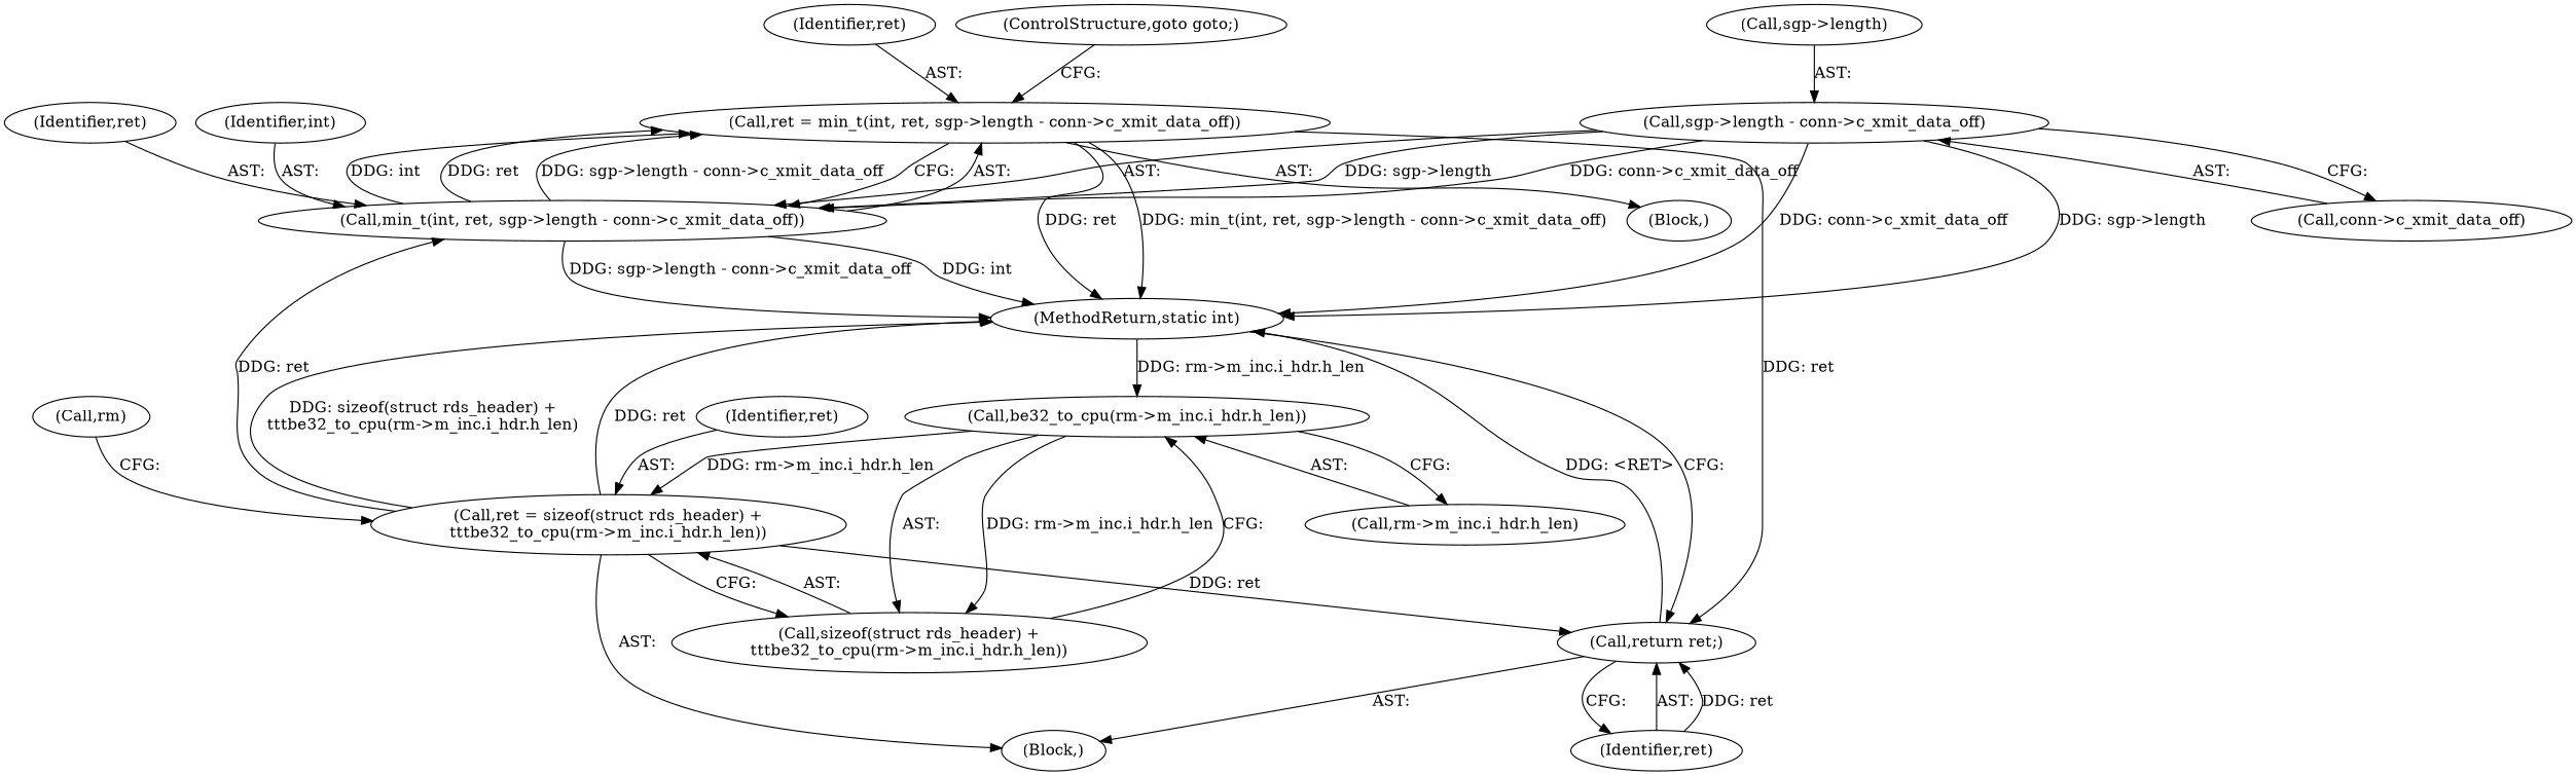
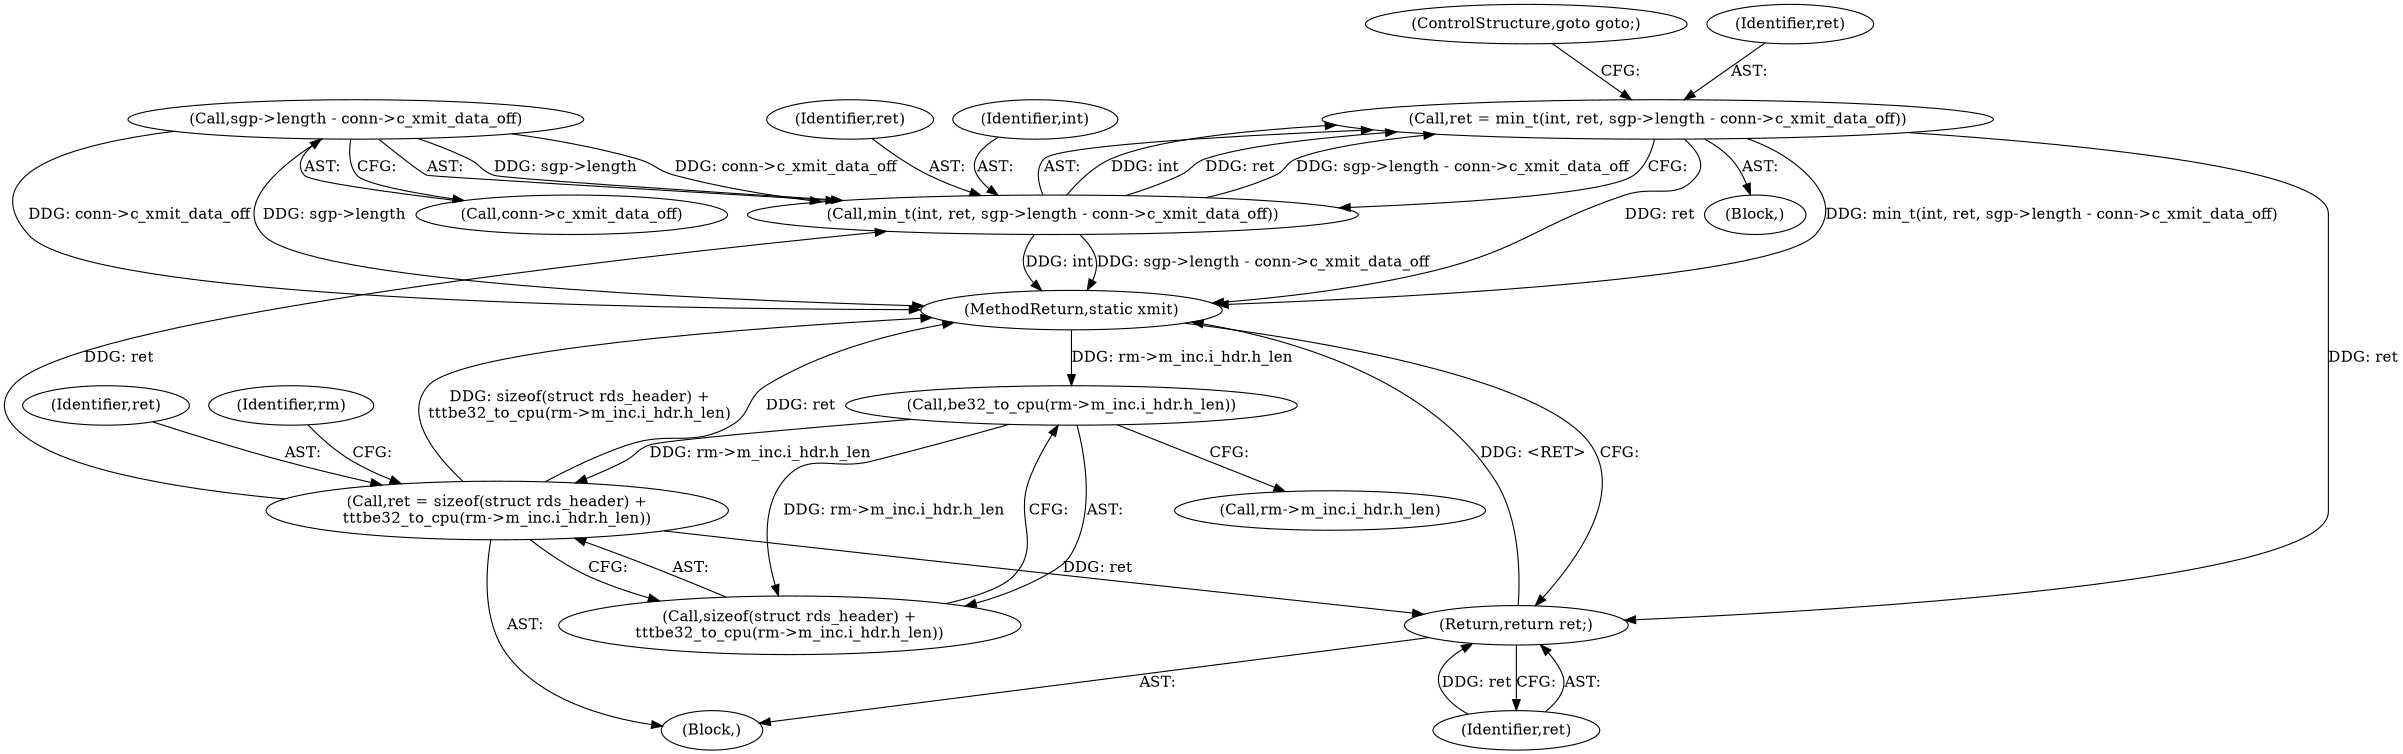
  digraph {
    n1 [label="(Call,ret = min_t(int, ret, sgp->length - conn->c_xmit_data_off))"]
    n2 [label="(Call,min_t(int, ret, sgp->length - conn->c_xmit_data_off))"]
-   n3 [label="(Call,return ret;)"]
+   n3 [label="(Return,return ret;)"]
    n4 [label="(Block,)"]
-   n5 [label="(MethodReturn,static int)"]
+   n5 [label="(MethodReturn,static xmit)"]
    n6 [label="(Block,)"]
    n7 [label="(Identifier,ret)"]
    n8 [label="(Call,be32_to_cpu(rm->m_inc.i_hdr.h_len))"]
    n9 [label="(Call,sgp->length - conn->c_xmit_data_off)"]
    n10 [label="(Call,conn->c_xmit_data_off)"]
    n11 [label="(Call,ret = sizeof(struct rds_header) +\n\t\t\tbe32_to_cpu(rm->m_inc.i_hdr.h_len))"]
    n12 [label="(Call,sizeof(struct rds_header) +\n\t\t\tbe32_to_cpu(rm->m_inc.i_hdr.h_len))"]
    n13 [label="(Call,rm->m_inc.i_hdr.h_len)"]
    n14 [label="(ControlStructure,goto goto;)"]
    n15 [label="(Identifier,ret)"]
    n16 [label="(Identifier,ret)"]
    n17 [label="(Identifier,ret)"]
-   n18 [label="(Call,rm)"]
-   n19 [label="(Call,sgp->length)"]
+   n18 [label="(Identifier,rm)"]
    n20 [label="(Identifier,int)"]
    n1 -> n2 [label="CFG: "]
    n1 -> n3 [label="DDG: ret"]
    n1 -> n4 [label="AST: "]
    n1 -> n5 [label="DDG: ret"]
    n1 -> n5 [label="DDG: min_t(int, ret, sgp->length - conn->c_xmit_data_off)"]
    n2 -> n1 [label="AST: "]
    n2 -> n1 [label="DDG: int"]
    n2 -> n1 [label="DDG: ret"]
    n2 -> n1 [label="DDG: sgp->length - conn->c_xmit_data_off"]
    n2 -> n5 [label="DDG: int"]
    n2 -> n5 [label="DDG: sgp->length - conn->c_xmit_data_off"]
    n3 -> n5 [label="DDG: <RET>"]
    n3 -> n6 [label="AST: "]
    n3 -> n7 [label="CFG: "]
    n5 -> n3 [label="CFG: "]
    n5 -> n8 [label="DDG: rm->m_inc.i_hdr.h_len"]
    n7 -> n3 [label="AST: "]
    n7 -> n3 [label="DDG: ret"]
    n8 -> n11 [label="DDG: rm->m_inc.i_hdr.h_len"]
    n8 -> n12 [label="AST: "]
    n8 -> n12 [label="DDG: rm->m_inc.i_hdr.h_len"]
    n8 -> n13 [label="CFG: "]
    n9 -> n2 [label="AST: "]
    n9 -> n2 [label="DDG: sgp->length"]
    n9 -> n2 [label="DDG: conn->c_xmit_data_off"]
    n9 -> n5 [label="DDG: sgp->length"]
    n9 -> n5 [label="DDG: conn->c_xmit_data_off"]
    n9 -> n10 [label="CFG: "]
    n10 -> n9 [label="AST: "]
    n11 -> n2 [label="DDG: ret"]
    n11 -> n3 [label="DDG: ret"]
    n11 -> n5 [label="DDG: sizeof(struct rds_header) +\n\t\t\tbe32_to_cpu(rm->m_inc.i_hdr.h_len)"]
    n11 -> n5 [label="DDG: ret"]
    n11 -> n6 [label="AST: "]
    n11 -> n12 [label="CFG: "]
    n12 -> n8 [label="CFG: "]
    n12 -> n11 [label="AST: "]
-   n13 -> n8 [label="AST: "]
    n14 -> n1 [label="CFG: "]
    n15 -> n2 [label="AST: "]
    n16 -> n1 [label="AST: "]
    n17 -> n11 [label="AST: "]
    n18 -> n11 [label="CFG: "]
-   n19 -> n9 [label="AST: "]
    n20 -> n2 [label="AST: "]
  }
